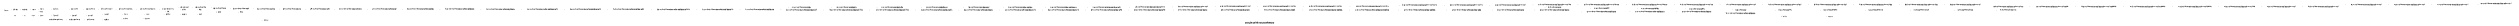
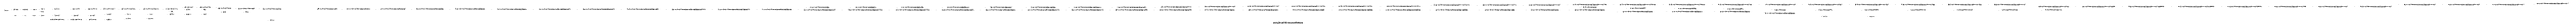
  digraph {
    label="Control-flow-graph for register allocator (function _process_thread_shell_hd_process)"
    rankdir=LR
    n1 [label="0, 0: "]
    n2 [label="1, 1: "]
    n3 [label="2, 2: 0 "]
    n4 [label="3, 3: 0 1 2 "]
    n5 [label="4, 5: 0 1 2 3 4 "]
    n6 [label="5, 6: 0 1 2 3 4 "]
    n7 [label="6, 7: 0 1 2 3 4 "]
    n8 [label="7, 8: 0 1 2 3 4 "]
    n9 [label="10, 14: 1 2 "]
    n10 [label="8, 9: 0 1 2 "]
    n11 [label="11, 16: 0 1 2 "]
    n12 [label="9, 10: 1 2 "]
    n13 [label="13, 20: 0 1 2 "]
    n14 [label="125, 199: 1 2 "]
    n15 [label="126, 203: 1 2 "]
    n16 [label="12, 19: 0 1 2 "]
    n17 [label="14, 21: 0 1 2 "]
    n18 [label="15, 24: 1 2 5 6 "]
    n19 [label="18, 28: "]
    n20 [label="16, 25: 1 2 5 6 "]
    n21 [label="19, 29: "]
    n22 [label="17, 26: 1 2 "]
    n23 [label="20, 31: 1 2 "]
    n24 [label="21, 34: 1 2 7 8 "]
    n25 [label="128, 205: "]
    n26 [label="129, 206: "]
    n27 [label="22, 37: 1 2 7 8 9 10 "]
    n28 [label="23, 38: 1 2 7 8 9 10 11 12 "]
    n29 [label="24, 40: 1 2 7 8 9 10 11 12 13 14 "]
    n30 [label="25, 41: 1 2 7 8 9 10 11 12 13 14 15 16 "]
    n31 [label="26, 42: 1 2 7 8 9 10 11 12 13 14 15 16 17 18 "]
    n32 [label="27, 43: 1 2 7 8 9 10 13 14 17 18 "]
    n33 [label="28, 49: 1 2 "]
    n34 [label="30, 54: 1 2 7 8 9 10 13 14 "]
    n35 [label="29, 50: "]
    n36 [label="31, 55: 1 2 7 8 9 10 13 14 19 20 "]
    n37 [label="32, 56: 1 2 7 8 9 10 13 14 19 20 21 22 "]
    n38 [label="33, 60: 1 2 7 8 9 10 13 14 19 20 21 22 23 24 "]
    n39 [label="34, 61: 1 2 7 8 9 10 13 14 19 20 21 22 23 24 25 26 "]
-   n40 [label="35, 97: 1 2 7 8 9 10 13 14 19 20 21 22 25 26 27 28 "]
    n41 [label="36, 99: 1 2 7 8 9 10 13 14 19 20 21 22 25 26 27 28 29 30 "]
    n42 [label="37, 101: 1 2 7 8 9 10 13 14 19 20 21 22 25 26 27 28 29 30 31 32 "]
    n43 [label="38, 107: 1 2 7 8 9 10 13 14 19 20 21 22 25 26 27 28 29 30 31 32 33 34 "]
    n44 [label="39, 82: 1 2 7 8 9 10 13 14 19 20 21 22 25 26 27 28 29 30 31 32 33 34 35 36 "]
    n45 [label="40, 213: 1 2 7 8 9 10 13 14 19 20 21 22 25 26 27 28 29 30 31 32 33 34 35 36 37 38 "]
    n46 [label="41, 64: 1 2 7 8 9 10 13 14 19 20 21 22 25 26 27 28 29 30 31 32 33 34 35 36 37 38 "]
    n47 [label="42, 67: 1 2 7 8 9 10 13 14 19 20 21 22 25 26 27 28 29 30 31 32 33 34 35 36 37 38 39 40 "]
    n48 [label="43, 68: 1 2 7 8 9 10 13 14 19 20 21 22 25 26 27 28 29 30 31 32 33 34 35 36 37 38 39 40 "]
    n49 [label="44, 69: 1 2 7 8 9 10 13 14 19 20 21 22 25 26 27 28 29 30 31 32 33 34 35 36 37 38 39 40 "]
    n50 [label="45, 75: 1 2 7 8 9 10 13 14 19 20 21 22 25 26 27 28 29 30 31 32 33 34 35 36 37 38 39 40 41 42 "]
    n51 [label="70, 118: 1 2 7 8 13 14 19 20 21 22 27 28 31 32 35 36 "]
    n52 [label="46, 76: 1 2 7 8 9 10 13 14 19 20 21 22 25 26 27 28 29 30 31 32 33 34 35 36 37 38 41 42 "]
    n53 [label="71, 120: 1 2 7 8 13 14 19 20 21 22 27 28 31 32 35 36 57 58 "]
    n54 [label="47, 77: 1 2 7 8 9 10 13 14 19 20 21 22 25 26 27 28 29 30 31 32 33 34 35 36 37 38 "]
    n55 [label="48, 81: 1 2 7 8 9 10 13 14 19 20 21 22 25 26 27 28 29 30 31 32 33 34 35 36 37 38 43 44 "]
    n56 [label="49, 83: 1 2 7 8 9 10 13 14 19 20 21 22 25 26 27 28 29 30 31 32 33 34 35 36 37 38 43 44 45 46 "]
    n57 [label="50, 84: 1 2 7 8 9 10 13 14 19 20 21 22 25 26 27 28 29 30 31 32 33 34 35 36 37 38 43 44 45 46 "]
    n58 [label="51, 85: 1 2 7 8 9 10 13 14 19 20 21 22 25 26 27 28 29 30 31 32 33 34 35 36 37 38 45 46 "]
    n59 [label="52, 86: 1 2 7 8 9 10 13 14 19 20 21 22 25 26 27 28 29 30 31 32 33 34 35 36 37 38 "]
    n60 [label="53, 87: 1 2 7 8 9 10 13 14 19 20 21 22 25 26 27 28 29 30 31 32 33 34 35 36 37 38 47 48 "]
    n61 [label="54, 88: 1 2 7 8 9 10 13 14 19 20 21 22 25 26 27 28 29 30 31 32 33 34 35 36 37 38 47 48 "]
    n62 [label="55, 91: 1 2 7 8 9 10 13 14 19 20 21 22 25 26 27 28 29 30 31 32 33 34 35 36 37 38 49 50 "]
    n63 [label="56, 93: 1 2 7 8 9 10 13 14 19 20 21 22 25 26 27 28 29 30 31 32 33 34 35 36 37 38 49 50 "]
    n64 [label="57, 94: 1 2 7 8 9 10 13 14 19 20 21 22 25 26 27 28 29 30 31 32 33 34 35 36 37 38 "]
    n65 [label="58, 98: 1 2 7 8 9 10 13 14 19 20 25 26 27 28 29 30 31 32 33 34 35 36 37 38 51 52 "]
    n66 [label="66, 110: 1 2 7 8 9 10 13 14 19 20 21 22 25 26 27 28 29 30 31 32 33 34 35 36 37 38 "]
    n67 [label="59, 100: 1 2 7 8 9 10 13 14 19 20 25 26 27 28 29 30 31 32 33 34 35 36 37 38 51 52 53 54 "]
    n68 [label="67, 112: 1 2 7 8 9 10 13 14 19 20 21 22 25 26 27 28 29 30 31 32 33 34 35 36 37 38 "]
    n69 [label="60, 102: 1 2 7 8 9 10 13 14 19 20 25 26 27 28 29 30 31 32 33 34 35 36 37 38 51 52 53 54 55 56 "]
    n70 [label="61, 103: 1 2 7 8 9 10 13 14 19 20 25 26 27 28 29 30 31 32 33 34 35 36 37 38 51 52 53 54 55 56 "]
    n71 [label="62, 104: 1 2 7 8 9 10 13 14 19 20 25 26 27 28 29 30 31 32 33 34 35 36 37 38 53 54 55 56 "]
    n72 [label="63, 105: 1 2 7 8 9 10 13 14 19 20 25 26 27 28 29 30 31 32 33 34 35 36 37 38 55 56 "]
    n73 [label="64, 106: 1 2 7 8 9 10 13 14 19 20 25 26 27 28 29 30 31 32 33 34 35 36 37 38 "]
    n74 [label="65, 108: 1 2 7 8 9 10 13 14 19 20 21 22 25 26 27 28 29 30 31 32 33 34 35 36 37 38 "]
    n75 [label="68, 115: 1 2 7 8 9 10 13 14 19 20 21 22 25 26 27 28 29 30 31 32 33 34 35 36 37 38 "]
    n76 [label="69, 117: 1 2 7 8 9 10 13 14 19 20 21 22 25 26 27 28 29 30 31 32 33 34 35 36 37 38 "]
    n77 [label="72, 121: 1 2 13 14 19 20 21 22 27 28 31 32 35 36 57 58 59 60 "]
    n78 [label="73, 122: 1 2 13 14 19 20 21 22 27 28 31 32 35 36 59 60 61 62 "]
    n79 [label="74, 158: 1 2 13 14 19 20 21 22 27 28 31 32 35 36 61 62 63 64 "]
    n80 [label="75, 160: 1 2 13 14 19 20 21 22 27 28 31 32 35 36 61 62 63 64 65 66 "]
    n81 [label="76, 162: 1 2 13 14 19 20 21 22 27 28 31 32 35 36 61 62 63 64 65 66 67 68 "]
    n82 [label="77, 168: 1 2 13 14 19 20 21 22 27 28 31 32 35 36 61 62 63 64 65 66 67 68 69 70 "]
    n83 [label="78, 143: 1 2 13 14 19 20 21 22 27 28 31 32 35 36 61 62 63 64 65 66 67 68 69 70 71 72 "]
    n84 [label="79, 218: 1 2 13 14 19 20 21 22 27 28 31 32 61 62 63 64 65 66 67 68 69 70 71 72 73 74 "]
    n85 [label="80, 125: 1 2 13 14 19 20 21 22 27 28 31 32 61 62 63 64 65 66 67 68 69 70 71 72 73 74 "]
    n86 [label="81, 128: 1 2 13 14 19 20 21 22 27 28 31 32 61 62 63 64 65 66 67 68 69 70 71 72 73 74 75 76 "]
    n87 [label="82, 129: 1 2 13 14 19 20 21 22 27 28 31 32 61 62 63 64 65 66 67 68 69 70 71 72 73 74 75 76 "]
    n88 [label="83, 130: 1 2 13 14 19 20 21 22 27 28 31 32 61 62 63 64 65 66 67 68 69 70 71 72 73 74 75 76 "]
    n89 [label="84, 136: 1 2 13 14 19 20 21 22 27 28 31 32 61 62 63 64 65 66 67 68 69 70 71 72 73 74 75 76 77 78 "]
    n90 [label="109, 179: 1 2 19 20 21 22 27 28 31 32 "]
    n91 [label="85, 137: 1 2 13 14 19 20 21 22 27 28 31 32 61 62 63 64 65 66 67 68 69 70 71 72 73 74 77 78 "]
    n92 [label="110, 180: 1 2 19 20 21 22 27 28 31 32 93 94 "]
    n93 [label="86, 138: 1 2 13 14 19 20 21 22 27 28 31 32 61 62 63 64 65 66 67 68 69 70 71 72 73 74 "]
    n94 [label="87, 142: 1 2 13 14 19 20 21 22 27 28 31 32 61 62 63 64 65 66 67 68 69 70 71 72 73 74 79 80 "]
    n95 [label="88, 144: 1 2 13 14 19 20 21 22 27 28 31 32 61 62 63 64 65 66 67 68 69 70 71 72 73 74 79 80 81 82 "]
    n96 [label="89, 145: 1 2 13 14 19 20 21 22 27 28 31 32 61 62 63 64 65 66 67 68 69 70 71 72 73 74 79 80 81 82 "]
    n97 [label="90, 146: 1 2 13 14 19 20 21 22 27 28 31 32 61 62 63 64 65 66 67 68 69 70 71 72 73 74 81 82 "]
    n98 [label="91, 147: 1 2 13 14 19 20 21 22 27 28 31 32 61 62 63 64 65 66 67 68 69 70 71 72 73 74 "]
    n99 [label="92, 148: 1 2 13 14 19 20 21 22 27 28 31 32 61 62 63 64 65 66 67 68 69 70 71 72 73 74 83 84 "]
    n100 [label="93, 149: 1 2 13 14 19 20 21 22 27 28 31 32 61 62 63 64 65 66 67 68 69 70 71 72 73 74 83 84 "]
    n101 [label="94, 152: 1 2 13 14 19 20 21 22 27 28 31 32 61 62 63 64 65 66 67 68 69 70 71 72 73 74 85 86 "]
    n102 [label="95, 154: 1 2 13 14 19 20 21 22 27 28 31 32 61 62 63 64 65 66 67 68 69 70 71 72 73 74 85 86 "]
    n103 [label="96, 155: 1 2 13 14 19 20 21 22 27 28 31 32 61 62 63 64 65 66 67 68 69 70 71 72 73 74 "]
    n104 [label="97, 159: 1 2 13 14 19 20 27 28 31 32 61 62 63 64 65 66 67 68 69 70 71 72 73 74 87 88 "]
    n105 [label="105, 171: 1 2 13 14 19 20 21 22 27 28 31 32 61 62 63 64 65 66 67 68 69 70 71 72 73 74 "]
    n106 [label="98, 161: 1 2 13 14 19 20 27 28 31 32 61 62 63 64 65 66 67 68 69 70 71 72 73 74 87 88 89 90 "]
    n107 [label="106, 173: 1 2 13 14 19 20 21 22 27 28 31 32 61 62 63 64 65 66 67 68 69 70 71 72 73 74 "]
    n108 [label="99, 163: 1 2 13 14 19 20 27 28 31 32 61 62 63 64 65 66 67 68 69 70 71 72 73 74 87 88 89 90 91 92 "]
    n109 [label="100, 164: 1 2 13 14 19 20 27 28 31 32 61 62 63 64 65 66 67 68 69 70 71 72 73 74 87 88 89 90 91 92 "]
    n110 [label="101, 165: 1 2 13 14 19 20 27 28 31 32 61 62 63 64 65 66 67 68 69 70 71 72 73 74 89 90 91 92 "]
    n111 [label="102, 166: 1 2 13 14 19 20 27 28 31 32 61 62 63 64 65 66 67 68 69 70 71 72 73 74 91 92 "]
    n112 [label="103, 167: 1 2 13 14 19 20 27 28 31 32 61 62 63 64 65 66 67 68 69 70 71 72 73 74 "]
    n113 [label="104, 169: 1 2 13 14 19 20 21 22 27 28 31 32 61 62 63 64 65 66 67 68 69 70 71 72 73 74 "]
    n114 [label="107, 176: 1 2 13 14 19 20 21 22 27 28 31 32 61 62 63 64 65 66 67 68 69 70 71 72 73 74 "]
    n115 [label="108, 178: 1 2 13 14 19 20 21 22 27 28 31 32 61 62 63 64 65 66 67 68 69 70 71 72 73 74 "]
    n116 [label="111, 181: 1 2 19 20 21 22 27 28 31 32 93 94 95 96 "]
    n117 [label="112, 182: 1 2 19 20 21 22 27 28 31 32 95 96 "]
    n118 [label="113, 183: 1 2 19 20 27 28 31 32 "]
    n119 [label="114, 186: 1 2 19 20 27 28 31 32 97 98 "]
    n120 [label="115, 187: 1 2 19 20 31 32 97 98 99 100 "]
    n121 [label="116, 188: 1 2 19 20 31 32 99 100 101 102 "]
    n122 [label="117, 189: 1 2 31 32 99 100 101 102 103 104 "]
    n123 [label="118, 190: 1 2 31 32 99 100 103 104 105 106 "]
    n124 [label="119, 191: 1 2 99 100 103 104 105 106 107 108 "]
    n125 [label="120, 192: 1 2 99 100 103 104 107 108 "]
    n126 [label="121, 193: 1 2 103 104 107 108 "]
    n127 [label="122, 194: 1 2 107 108 "]
    n128 [label="123, 195: 1 2 "]
    n129 [label="124, 197: 1 2 "]
    n130 [label="127, 204: "]
    n1 -> n2
    n2 -> n3
    n3 -> n4
    n4 -> n5
    n5 -> n6
    n6 -> n7
    n7 -> n8
    n7 -> n9
    n8 -> n10
    n9 -> n11
    n10 -> n12
    n10 -> n13
    n12 -> n14
    n14 -> n15
    n15 -> n130
    n16 -> n13
    n17 -> n18
    n17 -> n19
    n18 -> n20
    n19 -> n21
    n20 -> n22
    n21 -> n25
    n22 -> n19
    n22 -> n23
    n23 -> n24
    n24 -> n27
    n25 -> n26
    n27 -> n28
    n28 -> n29
    n29 -> n30
    n30 -> n31
    n31 -> n32
    n32 -> n33
    n32 -> n34
    n33 -> n35
    n34 -> n36
    n35 -> n25
    n36 -> n37
    n37 -> n38
    n38 -> n39
-   n39 -> n40
-   n40 -> n41
    n41 -> n42
    n42 -> n43
    n43 -> n44
    n44 -> n45
    n45 -> n46
    n46 -> n47
    n47 -> n48
    n48 -> n49
    n49 -> n50
    n49 -> n51
    n50 -> n52
    n51 -> n53
    n52 -> n54
    n53 -> n77
    n54 -> n51
    n54 -> n55
    n55 -> n56
    n56 -> n57
    n57 -> n58
    n58 -> n59
    n59 -> n60
    n60 -> n61
    n61 -> n62
    n62 -> n63
    n63 -> n64
    n64 -> n65
    n64 -> n66
    n65 -> n67
    n66 -> n68
    n67 -> n69
    n68 -> n75
    n69 -> n70
    n70 -> n71
    n71 -> n72
    n72 -> n73
    n73 -> n74
    n74 -> n66
    n75 -> n76
    n76 -> n46
    n77 -> n78
    n78 -> n79
    n79 -> n80
    n80 -> n81
    n81 -> n82
    n82 -> n83
    n83 -> n84
    n84 -> n85
    n85 -> n86
    n86 -> n87
    n87 -> n88
    n88 -> n89
    n88 -> n90
    n89 -> n91
    n90 -> n92
    n91 -> n93
    n92 -> n116
    n93 -> n90
    n93 -> n94
    n94 -> n95
    n95 -> n96
    n96 -> n97
    n97 -> n98
    n98 -> n99
    n99 -> n100
    n100 -> n101
    n101 -> n102
    n102 -> n103
    n103 -> n104
    n103 -> n105
    n104 -> n106
    n105 -> n107
    n106 -> n108
    n107 -> n114
    n108 -> n109
    n109 -> n110
    n110 -> n111
    n111 -> n112
    n112 -> n113
    n113 -> n105
    n114 -> n115
    n115 -> n85
    n116 -> n117
    n117 -> n118
    n118 -> n9
    n118 -> n119
    n119 -> n120
    n120 -> n121
    n121 -> n122
    n122 -> n123
    n123 -> n124
    n125 -> n126
    n126 -> n127
    n127 -> n128
    n128 -> n16
    n128 -> n129
    n129 -> n9
    n130 -> n25
  }
